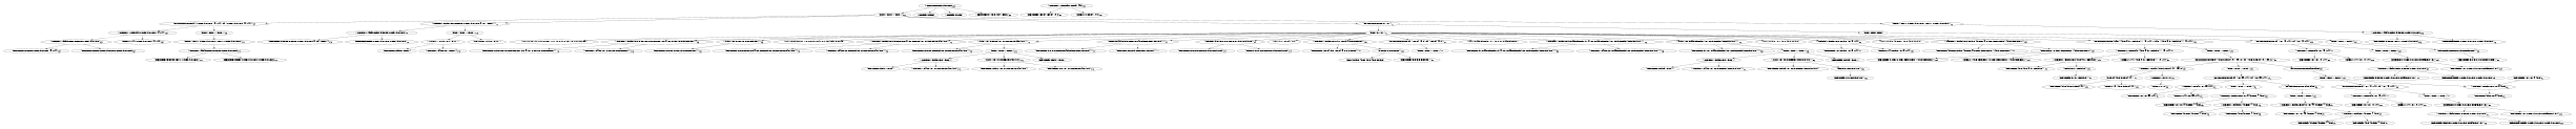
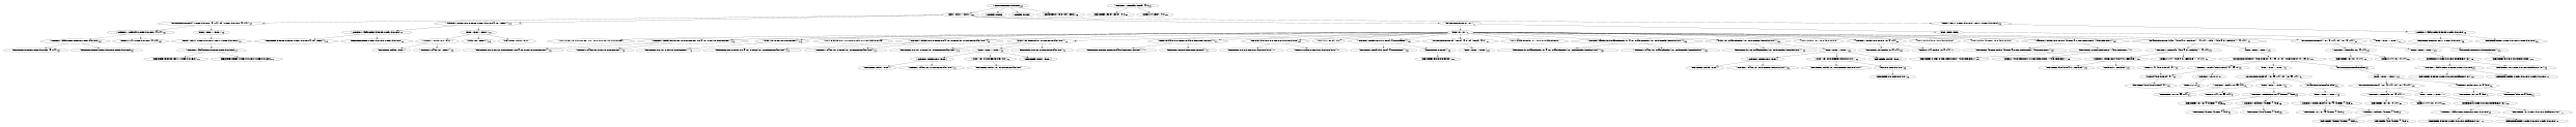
  digraph {
    fontname="DejaVu Sans Mono"
    node [fontname="DejaVu Sans Mono"]
    edge [fontname="DejaVu Sans Mono"]
    n1 [label=<(METHOD,getProcEnvironment)<SUB>168</SUB>>]
    n2 [label=<(BLOCK,&lt;empty&gt;,&lt;empty&gt;)<SUB>168</SUB>>]
    n3 [label=<(MODIFIER,PUBLIC)>]
    n4 [label=<(MODIFIER,STATIC)>]
    n5 [label=<(METHOD_RETURN,java.util.Vector)<SUB>168</SUB>>]
    n6 [label=<(CONTROL_STRUCTURE,if (procEnvironment != null),if (procEnvironment != null))<SUB>169</SUB>>]
    n7 [label=<(&lt;operator&gt;.assignment,Execute.procEnvironment = new Vector())<SUB>173</SUB>>]
    n8 [label=<(CONTROL_STRUCTURE,try,try)<SUB>174</SUB>>]
    n9 [label=<(RETURN,return procEnvironment;,return procEnvironment;)<SUB>215</SUB>>]
    n10 [label=<(&lt;operator&gt;.notEquals,procEnvironment != null)<SUB>169</SUB>>]
    n11 [label=<(BLOCK,&lt;empty&gt;,&lt;empty&gt;)<SUB>169</SUB>>]
    n12 [label=<(&lt;operator&gt;.fieldAccess,Execute.procEnvironment)<SUB>173</SUB>>]
    n13 [label=<(BLOCK,&lt;empty&gt;,&lt;empty&gt;)<SUB>173</SUB>>]
    n14 [label=<(BLOCK,try,try)<SUB>174</SUB>>]
    n15 [label=<(BLOCK,catch,catch)>]
    n16 [label=<(&lt;operator&gt;.fieldAccess,Execute.procEnvironment)<SUB>215</SUB>>]
    n17 [label=<(&lt;operator&gt;.fieldAccess,Execute.procEnvironment)<SUB>169</SUB>>]
    n18 [label=<(LITERAL,null,procEnvironment != null)<SUB>169</SUB>>]
    n19 [label=<(RETURN,return procEnvironment;,return procEnvironment;)<SUB>170</SUB>>]
    n20 [label=<(IDENTIFIER,Execute,procEnvironment != null)<SUB>169</SUB>>]
    n21 [label=<(FIELD_IDENTIFIER,procEnvironment,procEnvironment)<SUB>169</SUB>>]
    n22 [label=<(&lt;operator&gt;.fieldAccess,Execute.procEnvironment)<SUB>170</SUB>>]
    n23 [label=<(IDENTIFIER,Execute,return procEnvironment;)<SUB>170</SUB>>]
    n24 [label=<(FIELD_IDENTIFIER,procEnvironment,procEnvironment)<SUB>170</SUB>>]
    n25 [label=<(IDENTIFIER,Execute,Execute.procEnvironment = new Vector())<SUB>173</SUB>>]
    n26 [label=<(FIELD_IDENTIFIER,procEnvironment,procEnvironment)<SUB>173</SUB>>]
    n27 [label=<(&lt;operator&gt;.assignment,&lt;empty&gt;)>]
+   n28 [label=<(&lt;init&gt;,new Vector())<SUB>173</SUB>>]
    n29 [label=<(IDENTIFIER,$obj15,&lt;empty&gt;)>]
    n30 [label=<(IDENTIFIER,$obj15,&lt;empty&gt;)>]
    n31 [label=<(&lt;operator&gt;.alloc,new Vector())<SUB>173</SUB>>]
    n32 [label=<(LOCAL,ByteArrayOutputStream out: java.io.ByteArrayOutputStream)>]
    n33 [label=<(&lt;operator&gt;.assignment,ByteArrayOutputStream out = new ByteArrayOutputStream())<SUB>175</SUB>>]
    n34 [label=<(&lt;init&gt;,new ByteArrayOutputStream())<SUB>175</SUB>>]
    n35 [label=<(LOCAL,Execute exe: org.apache.tools.ant.taskdefs.Execute)>]
    n36 [label=<(&lt;operator&gt;.assignment,Execute exe = new Execute(new PumpStreamHandler(out)))<SUB>176</SUB>>]
    n37 [label=<(&lt;init&gt;,new Execute(new PumpStreamHandler(out)))<SUB>176</SUB>>]
    n38 [label=<(setCommandline,exe.setCommandline(getProcEnvCommand()))<SUB>177</SUB>>]
    n39 [label=<(setNewenvironment,exe.setNewenvironment(true))<SUB>109</SUB>>]
    n40 [label=<(LOCAL,int retval: int)>]
    n41 [label=<(&lt;operator&gt;.assignment,int retval = exe.execute())<SUB>180</SUB>>]
    n42 [label=<(CONTROL_STRUCTURE,if (retval != 0),if (retval != 0))<SUB>181</SUB>>]
    n43 [label=<(LOCAL,BufferedReader in: java.io.BufferedReader)>]
    n44 [label=<(&lt;operator&gt;.assignment,BufferedReader in = new BufferedReader(new StringReader(toString(out))))<SUB>185</SUB>>]
    n45 [label=<(&lt;init&gt;,new BufferedReader(new StringReader(toString(out))))<SUB>186</SUB>>]
    n46 [label=<(LOCAL,String var: java.lang.String)>]
    n47 [label=<(&lt;operator&gt;.assignment,String var = null)<SUB>188</SUB>>]
    n48 [label=<(LOCAL,String line: java.lang.String)>]
    n49 [label=<(LOCAL,String lineSep: java.lang.String)>]
    n50 [label=<(&lt;operator&gt;.assignment,String lineSep = System.getProperty(&quot;line.separator&quot;))<SUB>189</SUB>>]
    n51 [label=<(CONTROL_STRUCTURE,while ((line = in.readLine()) != null),while ((line = in.readLine()) != null))<SUB>190</SUB>>]
    n52 [label=<(CONTROL_STRUCTURE,if (var != null),if (var != null))<SUB>208</SUB>>]
    n53 [label=<(BLOCK,&lt;empty&gt;,&lt;empty&gt;)<SUB>211</SUB>>]
    n54 [label=<(IDENTIFIER,out,ByteArrayOutputStream out = new ByteArrayOutputStream())<SUB>175</SUB>>]
    n55 [label=<(&lt;operator&gt;.alloc,new ByteArrayOutputStream())<SUB>175</SUB>>]
    n56 [label=<(IDENTIFIER,out,new ByteArrayOutputStream())<SUB>175</SUB>>]
    n57 [label=<(IDENTIFIER,exe,Execute exe = new Execute(new PumpStreamHandler(out)))<SUB>176</SUB>>]
    n58 [label=<(&lt;operator&gt;.alloc,new Execute(new PumpStreamHandler(out)))<SUB>176</SUB>>]
    n59 [label=<(IDENTIFIER,exe,new Execute(new PumpStreamHandler(out)))<SUB>176</SUB>>]
    n60 [label=<(BLOCK,&lt;empty&gt;,&lt;empty&gt;)<SUB>176</SUB>>]
    n61 [label=<(IDENTIFIER,exe,exe.setCommandline(getProcEnvCommand()))<SUB>177</SUB>>]
    n62 [label=<(getProcEnvCommand,getProcEnvCommand())<SUB>177</SUB>>]
    n63 [label=<(IDENTIFIER,exe,exe.setNewenvironment(true))<SUB>179</SUB>>]
    n64 [label=<(LITERAL,true,exe.setNewenvironment(true))<SUB>179</SUB>>]
    n65 [label=<(IDENTIFIER,retval,int retval = exe.execute())<SUB>180</SUB>>]
    n66 [label=<(execute,exe.execute())<SUB>180</SUB>>]
    n67 [label=<(BLOCK,&lt;empty&gt;,&lt;empty&gt;)<SUB>181</SUB>>]
    n68 [label=<(IDENTIFIER,in,BufferedReader in = new BufferedReader(new StringReader(toString(out))))<SUB>185</SUB>>]
    n69 [label=<(&lt;operator&gt;.alloc,new BufferedReader(new StringReader(toString(out))))<SUB>186</SUB>>]
    n70 [label=<(IDENTIFIER,in,new BufferedReader(new StringReader(toString(out))))<SUB>185</SUB>>]
    n71 [label=<(BLOCK,&lt;empty&gt;,&lt;empty&gt;)<SUB>186</SUB>>]
    n72 [label=<(IDENTIFIER,var,String var = null)<SUB>188</SUB>>]
    n73 [label=<(LITERAL,null,String var = null)<SUB>188</SUB>>]
    n74 [label=<(IDENTIFIER,lineSep,String lineSep = System.getProperty(&quot;line.separator&quot;))<SUB>189</SUB>>]
    n75 [label=<(getProperty,System.getProperty(&quot;line.separator&quot;))<SUB>189</SUB>>]
    n76 [label=<(&lt;operator&gt;.notEquals,(line = in.readLine()) != null)<SUB>190</SUB>>]
    n77 [label=<(BLOCK,&lt;empty&gt;,&lt;empty&gt;)<SUB>190</SUB>>]
    n78 [label=<(&lt;operator&gt;.notEquals,var != null)<SUB>208</SUB>>]
    n79 [label=<(BLOCK,&lt;empty&gt;,&lt;empty&gt;)<SUB>208</SUB>>]
    n80 [label=<(&lt;operator&gt;.assignment,&lt;empty&gt;)>]
    n81 [label=<(&lt;init&gt;,new PumpStreamHandler(out))<SUB>176</SUB>>]
    n82 [label=<(IDENTIFIER,$obj17,&lt;empty&gt;)>]
    n83 [label=<(IDENTIFIER,$obj17,&lt;empty&gt;)>]
    n84 [label=<(&lt;operator&gt;.alloc,new PumpStreamHandler(out))<SUB>176</SUB>>]
    n85 [label=<(IDENTIFIER,$obj17,new PumpStreamHandler(out))>]
    n86 [label=<(IDENTIFIER,out,new PumpStreamHandler(out))<SUB>176</SUB>>]
    n87 [label=<(IDENTIFIER,exe,exe.execute())<SUB>180</SUB>>]
    n88 [label=<(&lt;operator&gt;.notEquals,retval != 0)<SUB>181</SUB>>]
    n89 [label=<(IDENTIFIER,retval,retval != 0)<SUB>181</SUB>>]
    n90 [label=<(LITERAL,0,retval != 0)<SUB>181</SUB>>]
    n91 [label=<(&lt;operator&gt;.assignment,&lt;empty&gt;)>]
    n92 [label=<(&lt;init&gt;,new StringReader(toString(out)))<SUB>186</SUB>>]
    n93 [label=<(IDENTIFIER,$obj19,&lt;empty&gt;)>]
    n94 [label=<(IDENTIFIER,$obj19,&lt;empty&gt;)>]
    n95 [label=<(&lt;operator&gt;.alloc,new StringReader(toString(out)))<SUB>186</SUB>>]
    n96 [label=<(IDENTIFIER,$obj19,new StringReader(toString(out)))>]
    n97 [label=<(toString,toString(out))<SUB>186</SUB>>]
    n98 [label=<(IDENTIFIER,out,toString(out))<SUB>186</SUB>>]
    n99 [label=<(IDENTIFIER,System,System.getProperty(&quot;line.separator&quot;))<SUB>189</SUB>>]
    n100 [label=<(LITERAL,&quot;line.separator&quot;,System.getProperty(&quot;line.separator&quot;))<SUB>189</SUB>>]
    n101 [label=<(&lt;operator&gt;.assignment,line = in.readLine())<SUB>190</SUB>>]
    n102 [label=<(LITERAL,null,(line = in.readLine()) != null)<SUB>190</SUB>>]
    n103 [label=<(CONTROL_STRUCTURE,if (line.indexOf('=') == -1),if (line.indexOf('=') == -1))<SUB>191</SUB>>]
    n104 [label=<(IDENTIFIER,line,line = in.readLine())<SUB>190</SUB>>]
    n105 [label=<(readLine,in.readLine())<SUB>190</SUB>>]
-   n106 [label=<(IDENTIFIER,in,in.readLine())<SUB>190</SUB>>]
    n107 [label=<(&lt;operator&gt;.equals,line.indexOf('=') == -1)<SUB>191</SUB>>]
    n108 [label=<(BLOCK,&lt;empty&gt;,&lt;empty&gt;)<SUB>191</SUB>>]
    n109 [label=<(CONTROL_STRUCTURE,else,else)<SUB>199</SUB>>]
    n110 [label=<(indexOf,line.indexOf('='))<SUB>191</SUB>>]
    n111 [label=<(&lt;operator&gt;.minus,-1)<SUB>191</SUB>>]
    n112 [label=<(CONTROL_STRUCTURE,if (var == null),if (var == null))<SUB>194</SUB>>]
    n113 [label=<(BLOCK,&lt;empty&gt;,&lt;empty&gt;)<SUB>199</SUB>>]
    n114 [label=<(IDENTIFIER,line,line.indexOf('='))<SUB>191</SUB>>]
    n115 [label=<(LITERAL,'=',line.indexOf('='))<SUB>191</SUB>>]
    n116 [label=<(LITERAL,1,-1)<SUB>191</SUB>>]
    n117 [label=<(&lt;operator&gt;.equals,var == null)<SUB>194</SUB>>]
    n118 [label=<(BLOCK,&lt;empty&gt;,&lt;empty&gt;)<SUB>194</SUB>>]
    n119 [label=<(CONTROL_STRUCTURE,else,else)<SUB>196</SUB>>]
    n120 [label=<(IDENTIFIER,var,var == null)<SUB>194</SUB>>]
    n121 [label=<(LITERAL,null,var == null)<SUB>194</SUB>>]
    n122 [label=<(&lt;operator&gt;.assignment,var = lineSep + line)<SUB>195</SUB>>]
    n123 [label=<(BLOCK,&lt;empty&gt;,&lt;empty&gt;)<SUB>196</SUB>>]
    n124 [label=<(IDENTIFIER,var,var = lineSep + line)<SUB>195</SUB>>]
    n125 [label=<(&lt;operator&gt;.addition,lineSep + line)<SUB>195</SUB>>]
    n126 [label=<(IDENTIFIER,lineSep,lineSep + line)<SUB>195</SUB>>]
    n127 [label=<(IDENTIFIER,line,lineSep + line)<SUB>195</SUB>>]
    n128 [label=<(&lt;operator&gt;.assignmentPlus,var += lineSep + line)<SUB>197</SUB>>]
    n129 [label=<(IDENTIFIER,var,var += lineSep + line)<SUB>197</SUB>>]
    n130 [label=<(&lt;operator&gt;.addition,lineSep + line)<SUB>197</SUB>>]
    n131 [label=<(IDENTIFIER,lineSep,lineSep + line)<SUB>197</SUB>>]
    n132 [label=<(IDENTIFIER,line,lineSep + line)<SUB>197</SUB>>]
    n133 [label=<(CONTROL_STRUCTURE,if (var != null),if (var != null))<SUB>201</SUB>>]
    n134 [label=<(&lt;operator&gt;.assignment,var = line)<SUB>204</SUB>>]
    n135 [label=<(&lt;operator&gt;.notEquals,var != null)<SUB>201</SUB>>]
    n136 [label=<(BLOCK,&lt;empty&gt;,&lt;empty&gt;)<SUB>201</SUB>>]
    n137 [label=<(IDENTIFIER,var,var = line)<SUB>204</SUB>>]
    n138 [label=<(IDENTIFIER,line,var = line)<SUB>204</SUB>>]
    n139 [label=<(IDENTIFIER,var,var != null)<SUB>201</SUB>>]
    n140 [label=<(LITERAL,null,var != null)<SUB>201</SUB>>]
    n141 [label=<(addElement,procEnvironment.addElement(var))<SUB>202</SUB>>]
    n142 [label=<(&lt;operator&gt;.fieldAccess,Execute.procEnvironment)<SUB>202</SUB>>]
    n143 [label=<(IDENTIFIER,var,procEnvironment.addElement(var))<SUB>202</SUB>>]
    n144 [label=<(IDENTIFIER,Execute,procEnvironment.addElement(var))<SUB>202</SUB>>]
    n145 [label=<(FIELD_IDENTIFIER,procEnvironment,procEnvironment)<SUB>202</SUB>>]
    n146 [label=<(IDENTIFIER,var,var != null)<SUB>208</SUB>>]
    n147 [label=<(LITERAL,null,var != null)<SUB>208</SUB>>]
    n148 [label=<(addElement,procEnvironment.addElement(var))<SUB>209</SUB>>]
    n149 [label=<(&lt;operator&gt;.fieldAccess,Execute.procEnvironment)<SUB>209</SUB>>]
    n150 [label=<(IDENTIFIER,var,procEnvironment.addElement(var))<SUB>209</SUB>>]
    n151 [label=<(IDENTIFIER,Execute,procEnvironment.addElement(var))<SUB>209</SUB>>]
    n152 [label=<(FIELD_IDENTIFIER,procEnvironment,procEnvironment)<SUB>209</SUB>>]
    n153 [label=<(printStackTrace,exc.printStackTrace())<SUB>212</SUB>>]
    n154 [label=<(IDENTIFIER,exc,exc.printStackTrace())<SUB>212</SUB>>]
    n155 [label=<(IDENTIFIER,Execute,return procEnvironment;)<SUB>215</SUB>>]
    n156 [label=<(FIELD_IDENTIFIER,procEnvironment,procEnvironment)<SUB>215</SUB>>]
    n1 -> n2
    n1 -> n3
    n1 -> n4
    n1 -> n5
    n2 -> n6
    n2 -> n7
    n2 -> n8
    n2 -> n9
    n6 -> n10
    n6 -> n11
    n7 -> n12
    n7 -> n13
    n8 -> n14
    n8 -> n15
    n9 -> n16
    n10 -> n17
    n10 -> n18
    n11 -> n19
    n12 -> n25
    n12 -> n26
    n13 -> n27
+   n13 -> n28
    n13 -> n29
    n14 -> n32
    n14 -> n33
    n14 -> n34
    n14 -> n35
    n14 -> n36
    n14 -> n37
    n14 -> n38
    n14 -> n39
    n14 -> n40
    n14 -> n41
    n14 -> n42
    n14 -> n43
    n14 -> n44
    n14 -> n45
    n14 -> n46
    n14 -> n47
-   n66 -> n48
+   n14 -> n48
    n14 -> n49
    n14 -> n50
    n14 -> n51
    n14 -> n52
    n15 -> n53
    n16 -> n155
    n16 -> n156
    n17 -> n20
    n17 -> n21
    n19 -> n22
    n22 -> n23
    n22 -> n24
    n27 -> n30
    n27 -> n31
    n33 -> n54
    n33 -> n55
    n34 -> n56
    n36 -> n57
    n36 -> n58
    n37 -> n59
    n37 -> n60
    n38 -> n61
    n38 -> n62
    n39 -> n63
    n39 -> n64
    n41 -> n65
    n41 -> n66
    n42 -> n67
    n44 -> n68
    n44 -> n69
    n45 -> n70
    n45 -> n71
    n47 -> n72
    n47 -> n73
    n50 -> n74
    n50 -> n75
    n51 -> n76
    n51 -> n77
    n52 -> n78
    n52 -> n79
    n53 -> n153
    n60 -> n80
    n60 -> n81
    n60 -> n82
    n66 -> n87
    n71 -> n91
    n71 -> n92
    n71 -> n93
    n75 -> n99
    n75 -> n100
    n76 -> n101
    n76 -> n102
    n77 -> n103
    n78 -> n146
    n78 -> n147
    n79 -> n148
    n80 -> n83
    n80 -> n84
    n81 -> n85
-   n81 -> n86
+   n37 -> n86
    n88 -> n89
    n88 -> n90
    n91 -> n94
    n91 -> n95
    n92 -> n96
    n92 -> n97
    n97 -> n98
    n101 -> n104
    n101 -> n105
    n103 -> n107
    n103 -> n108
    n103 -> n109
-   n105 -> n106
    n107 -> n110
    n107 -> n111
    n108 -> n112
    n109 -> n113
    n110 -> n114
-   n110 -> n115
+   n115 -> n110
    n111 -> n116
    n112 -> n117
    n112 -> n118
    n112 -> n119
    n113 -> n133
    n113 -> n134
    n117 -> n120
    n117 -> n121
    n118 -> n122
    n119 -> n123
    n122 -> n124
    n122 -> n125
    n123 -> n128
    n125 -> n126
    n125 -> n127
    n128 -> n129
    n128 -> n130
    n130 -> n131
    n130 -> n132
    n133 -> n135
    n133 -> n136
-   n137 -> n134
+   n134 -> n137
    n134 -> n138
    n135 -> n139
    n135 -> n140
    n136 -> n141
    n141 -> n142
    n141 -> n143
    n142 -> n144
    n142 -> n145
    n148 -> n149
    n148 -> n150
    n149 -> n151
    n149 -> n152
    n153 -> n154
  }
